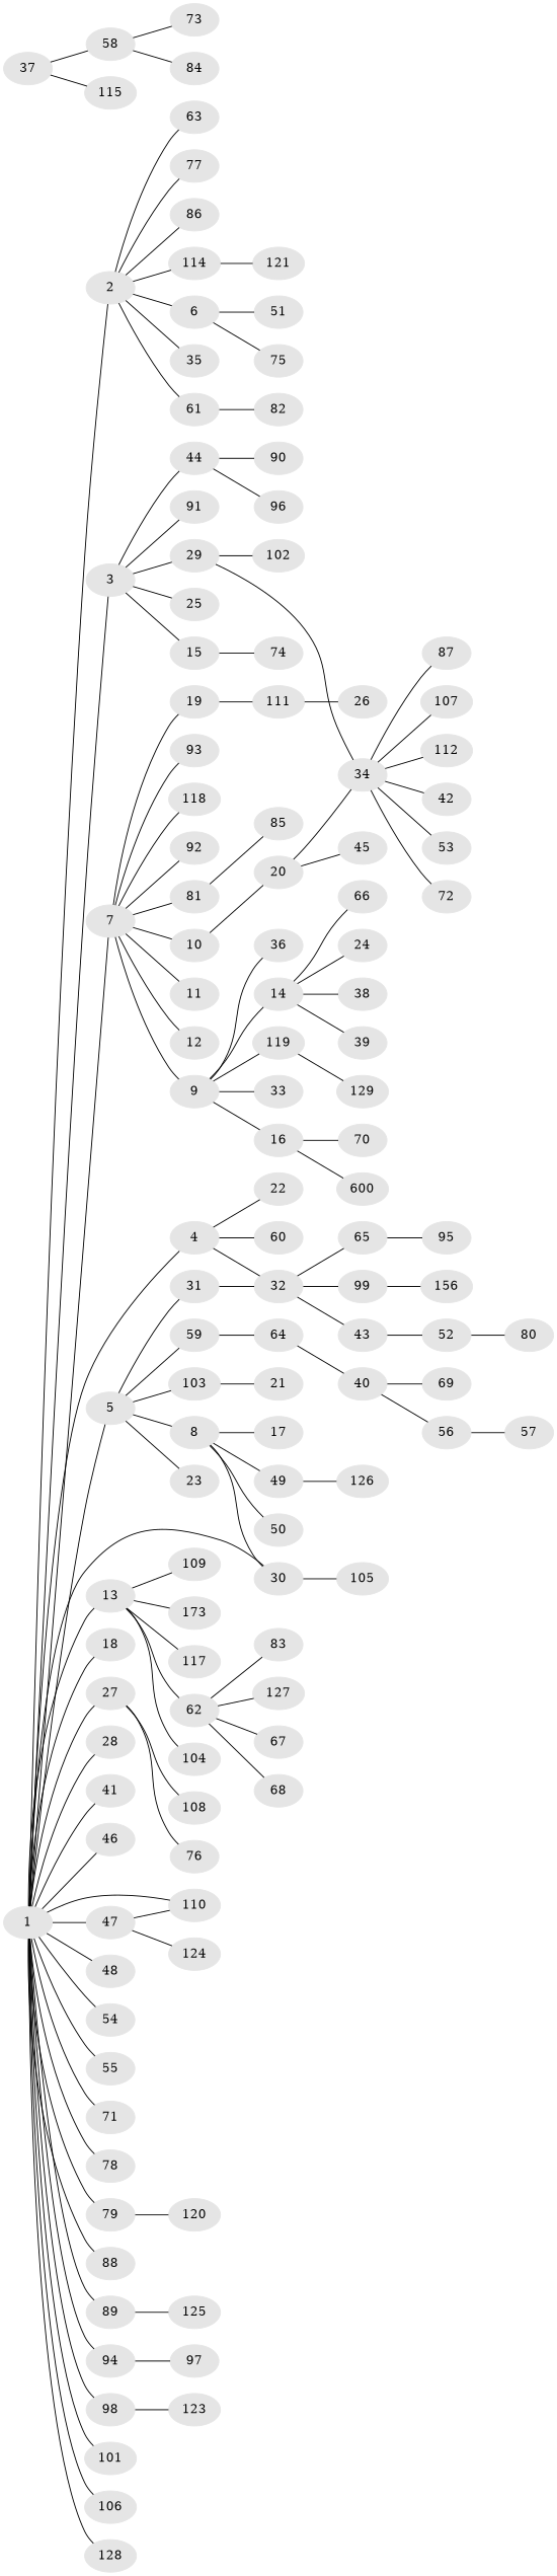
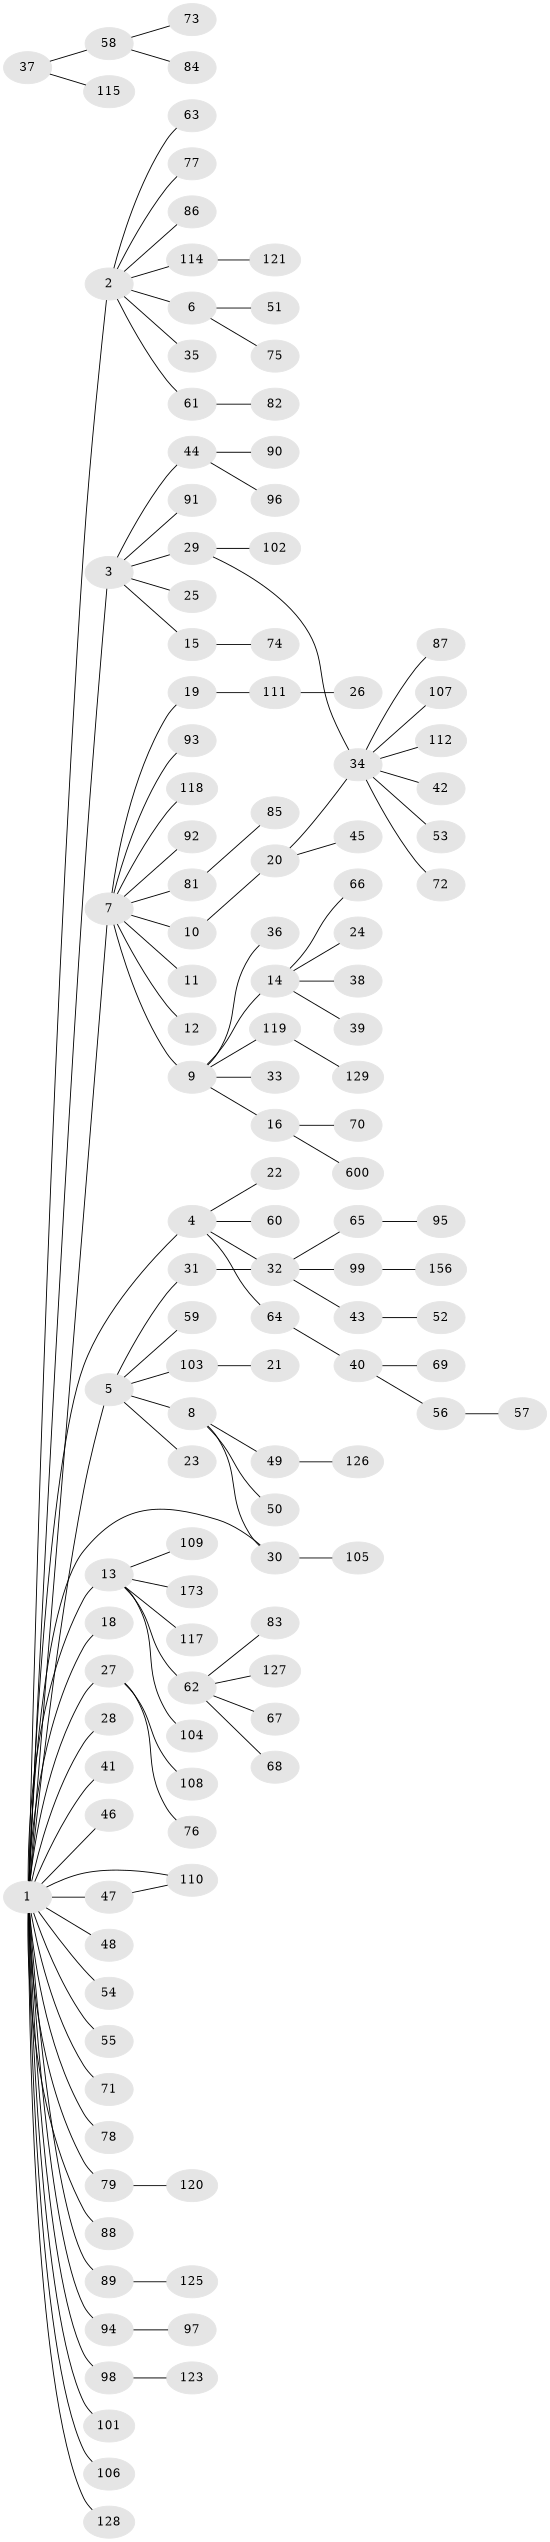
  graph {
    rankdir=LR
    node [color=gray90 style=filled]
    1
    2
    3
    4
    5
    7
    13
    18
    27
    28
    30
    41
    46
    47
    48
    54
    55
    71
    78
    79
    88
    89
    94
    98
    101
    106
    110
    128
    6
    35
    61
    63
    77
    86
    114
    15
    25
    29
    44
    91
    22
    32
    60
    64
    8
    23
    31
    59
    103
    9
    10
    11
    12
    19
    81
    92
    93
    118
    62
    104
    109
    n62 [label=173]
    117
    76
    108
    105
    37
    58
    115
-   124
    120
    125
    97
    123
    51
    75
    82
    121
    74
    34
    102
    90
    96
    43
    65
    99
    40
-   17
    49
    50
    21
    14
    16
    33
    36
    119
    20
    111
    85
    126
    24
    38
    39
    66
    70
    n106 [label=600]
    n107 [label=129]
    45
    67
    68
    83
    127
    26
    42
    53
    72
    87
    107
    112
    56
    69
    52
    95
    n124 [label=156]
    73
    84
    57
-   80
    1 -- 2
    1 -- 3
    1 -- 4
    1 -- 5
    1 -- 7
    1 -- 13
    1 -- 18
    1 -- 27
    1 -- 28
    1 -- 30
    1 -- 41
    1 -- 46
    1 -- 47
    1 -- 48
    1 -- 54
    1 -- 55
    1 -- 71
    1 -- 78
    1 -- 79
    1 -- 88
    1 -- 89
    1 -- 94
    1 -- 98
    1 -- 101
    1 -- 106
    1 -- 110
    1 -- 128
    2 -- 6
    2 -- 35
    2 -- 61
    2 -- 63
    2 -- 77
    2 -- 86
    2 -- 114
    3 -- 15
    3 -- 25
    3 -- 29
    3 -- 44
    3 -- 91
    4 -- 22
    4 -- 32
    4 -- 60
-   59 -- 64
+   4 -- 64
    5 -- 8
    5 -- 23
    5 -- 31
    5 -- 59
    5 -- 103
    7 -- 9
    7 -- 10
    7 -- 11
    7 -- 12
    7 -- 19
    7 -- 81
    7 -- 92
    7 -- 93
    7 -- 118
    13 -- 62
    13 -- 104
    13 -- 109
    13 -- n62
    13 -- 117
    27 -- 76
    27 -- 108
    30 -- 105
    47 -- 110
-   47 -- 124
    79 -- 120
    89 -- 125
    94 -- 97
    98 -- 123
    6 -- 51
    6 -- 75
    61 -- 82
    114 -- 121
    15 -- 74
    29 -- 34
    29 -- 102
    44 -- 90
    44 -- 96
    32 -- 43
    32 -- 65
    32 -- 99
    64 -- 40
    8 -- 30
-   8 -- 17
    8 -- 49
    8 -- 50
    31 -- 32
    103 -- 21
    9 -- 14
    9 -- 16
    9 -- 33
    9 -- 36
    9 -- 119
    10 -- 20
    19 -- 111
    81 -- 85
    62 -- 67
    62 -- 68
    62 -- 83
    62 -- 127
    37 -- 58
    37 -- 115
    58 -- 73
    58 -- 84
    34 -- 42
    34 -- 53
    34 -- 72
    34 -- 87
    34 -- 107
    34 -- 112
    43 -- 52
    65 -- 95
    99 -- n124
    40 -- 56
    40 -- 69
    49 -- 126
    14 -- 24
    14 -- 38
    14 -- 39
    14 -- 66
    16 -- 70
    16 -- n106
    119 -- n107
    20 -- 34
    20 -- 45
    111 -- 26
    56 -- 57
-   52 -- 80
  }
